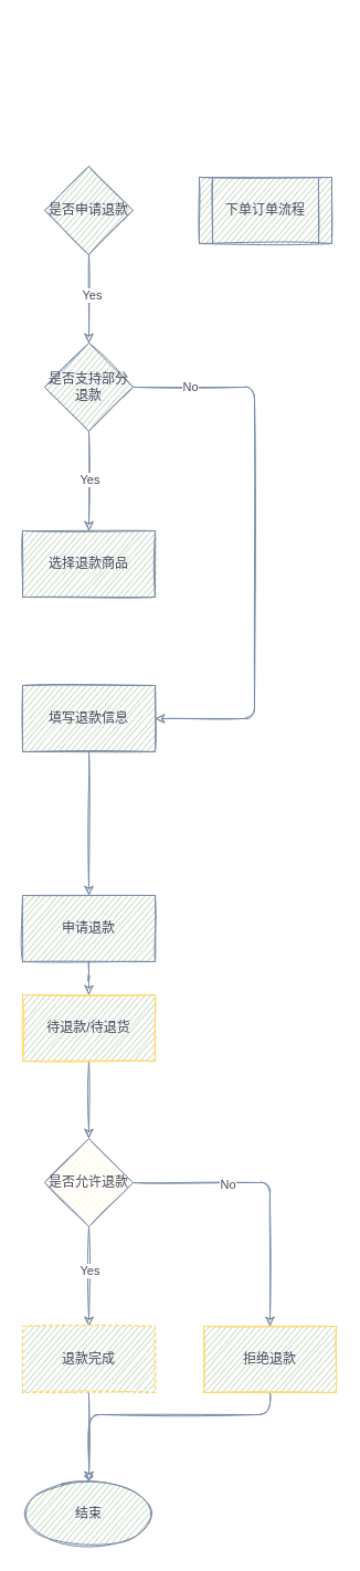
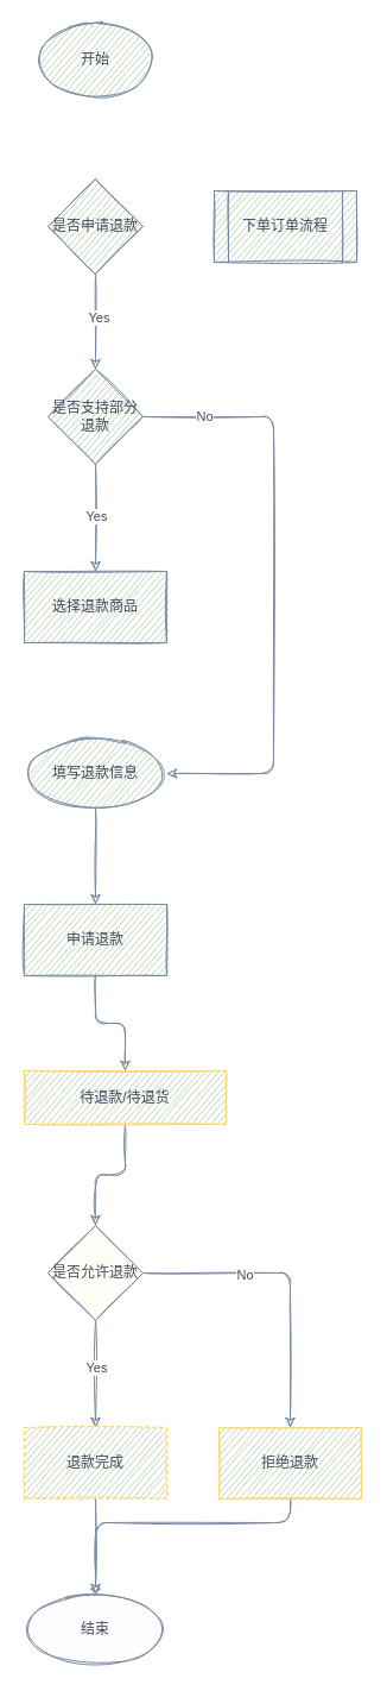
  <mxCell id="0" />
  <mxCell id="1" parent="0" />
+ <mxCell id="2" value="开始" style="strokeWidth=1;html=1;shape=mxgraph.flowchart.start_1;whiteSpace=wrap;sketch=1;fillColor=#B2C9AB;strokeColor=#788AA3;fontColor=#46495D;" vertex="1" parent="1"><mxGeometry x="30" y="20" width="100" height="60" as="geometry" /></mxCell>
  <mxCell id="3" value="" style="edgeStyle=orthogonalEdgeStyle;rounded=1;sketch=1;orthogonalLoop=1;jettySize=auto;html=1;fontColor=#46495D;strokeColor=#788AA3;" edge="1" parent="1" source="5" target="10"><mxGeometry relative="1" as="geometry" /></mxCell>
  <mxCell id="4" value="Yes" style="edgeLabel;html=1;align=center;verticalAlign=middle;resizable=0;points=[];fontColor=#46495D;" vertex="1" connectable="0" parent="3"><mxGeometry x="-0.1" y="2" relative="1" as="geometry"><mxPoint as="offset" /></mxGeometry></mxCell>
  <mxCell id="5" value="是否申请退款" style="rhombus;whiteSpace=wrap;html=1;strokeColor=#788AA3;strokeWidth=1;fillColor=#B2C9AB;sketch=1;fontColor=#46495D;" vertex="1" parent="1"><mxGeometry x="40" y="150" width="80" height="80" as="geometry" /></mxCell>
  <mxCell id="6" value="" style="edgeStyle=orthogonalEdgeStyle;rounded=1;sketch=1;orthogonalLoop=1;jettySize=auto;html=1;fontColor=#46495D;strokeColor=#788AA3;" edge="1" parent="1" source="10" target="11"><mxGeometry relative="1" as="geometry" /></mxCell>
  <mxCell id="7" value="Yes" style="edgeLabel;html=1;align=center;verticalAlign=middle;resizable=0;points=[];fontColor=#46495D;" vertex="1" connectable="0" parent="6"><mxGeometry x="-0.044" relative="1" as="geometry"><mxPoint as="offset" /></mxGeometry></mxCell>
  <mxCell id="8" style="edgeStyle=orthogonalEdgeStyle;rounded=1;sketch=1;orthogonalLoop=1;jettySize=auto;html=1;entryX=1;entryY=0.5;entryDx=0;entryDy=0;fontColor=#46495D;strokeColor=#788AA3;" edge="1" parent="1" source="10" target="14"><mxGeometry relative="1" as="geometry"><Array as="points"><mxPoint x="230" y="350" /><mxPoint x="230" y="650" /></Array></mxGeometry></mxCell>
  <mxCell id="9" value="No" style="edgeLabel;html=1;align=center;verticalAlign=middle;resizable=0;points=[];fontColor=#46495D;" vertex="1" connectable="0" parent="8"><mxGeometry x="-0.796" y="1" relative="1" as="geometry"><mxPoint as="offset" /></mxGeometry></mxCell>
  <mxCell id="10" value="是否支持部分退款" style="rhombus;whiteSpace=wrap;html=1;strokeColor=#788AA3;strokeWidth=1;fillColor=#B2C9AB;sketch=1;fontColor=#46495D;" vertex="1" parent="1"><mxGeometry x="40" y="310" width="80" height="80" as="geometry" /></mxCell>
  <mxCell id="11" value="选择退款商品" style="whiteSpace=wrap;html=1;fontColor=#46495D;strokeColor=#788AA3;strokeWidth=1;fillColor=#B2C9AB;sketch=1;" vertex="1" parent="1"><mxGeometry x="20" y="480" width="120" height="60" as="geometry" /></mxCell>
  <mxCell id="12" value="下单订单流程" style="shape=process;whiteSpace=wrap;html=1;backgroundOutline=1;fontColor=#46495D;strokeColor=#788AA3;strokeWidth=1;fillColor=#B2C9AB;sketch=1;" vertex="1" parent="1"><mxGeometry x="180" y="160" width="120" height="60" as="geometry" /></mxCell>
  <mxCell id="13" value="" style="edgeStyle=orthogonalEdgeStyle;rounded=1;sketch=1;orthogonalLoop=1;jettySize=auto;html=1;fontColor=#46495D;strokeColor=#788AA3;" edge="1" parent="1" source="14" target="27"><mxGeometry relative="1" as="geometry" /></mxCell>
- <mxCell id="14" value="填写退款信息" style="whiteSpace=wrap;html=1;fontColor=#46495D;strokeColor=#788AA3;strokeWidth=1;fillColor=#B2C9AB;sketch=1;" vertex="1" parent="1"><mxGeometry x="20" y="620" width="120" height="60" as="geometry" /></mxCell>
+ <mxCell id="14" value="填写退款信息" style="ellipse;whiteSpace=wrap;html=1;fontColor=#46495D;strokeColor=#788AA3;strokeWidth=1;fillColor=#B2C9AB;sketch=1;" vertex="1" parent="1"><mxGeometry x="20" y="620" width="120" height="60" as="geometry" /></mxCell>
  <mxCell id="15" value="" style="edgeStyle=orthogonalEdgeStyle;rounded=1;sketch=1;orthogonalLoop=1;jettySize=auto;html=1;fontColor=#46495D;strokeColor=#788AA3;" edge="1" parent="1" source="16" target="21"><mxGeometry relative="1" as="geometry" /></mxCell>
- <mxCell id="16" value="待退款/待退货" style="whiteSpace=wrap;html=1;fontColor=#46495D;strokeWidth=1;fillColor=#B2C9AB;sketch=1;strokeColor=#FFD966;" vertex="1" parent="1"><mxGeometry x="20" y="900" width="120" height="60" as="geometry" /></mxCell>
+ <mxCell id="16" value="待退款/待退货" style="whiteSpace=wrap;html=1;fontColor=#46495D;strokeWidth=1;fillColor=#B2C9AB;sketch=1;strokeColor=#FFD966;" vertex="1" parent="1"><mxGeometry x="20" y="900" width="170" height="45" as="geometry" /></mxCell>
  <mxCell id="17" value="" style="edgeStyle=orthogonalEdgeStyle;rounded=1;sketch=1;orthogonalLoop=1;jettySize=auto;html=1;fontColor=#46495D;strokeColor=#788AA3;" edge="1" parent="1" source="21" target="23"><mxGeometry relative="1" as="geometry" /></mxCell>
  <mxCell id="18" value="Yes" style="edgeLabel;html=1;align=center;verticalAlign=middle;resizable=0;points=[];fontColor=#46495D;" vertex="1" connectable="0" parent="17"><mxGeometry x="-0.133" relative="1" as="geometry"><mxPoint as="offset" /></mxGeometry></mxCell>
  <mxCell id="19" value="" style="edgeStyle=orthogonalEdgeStyle;rounded=1;sketch=1;orthogonalLoop=1;jettySize=auto;html=1;fontColor=#46495D;strokeColor=#788AA3;" edge="1" parent="1" source="21" target="25"><mxGeometry relative="1" as="geometry" /></mxCell>
  <mxCell id="20" value="No" style="edgeLabel;html=1;align=center;verticalAlign=middle;resizable=0;points=[];fontColor=#46495D;" vertex="1" connectable="0" parent="19"><mxGeometry x="-0.333" y="-1" relative="1" as="geometry"><mxPoint as="offset" /></mxGeometry></mxCell>
  <mxCell id="21" value="是否允许退款" style="rhombus;whiteSpace=wrap;html=1;fontColor=#46495D;strokeColor=#788AA3;strokeWidth=1;fillColor=#fff2cc;sketch=1;" vertex="1" parent="1"><mxGeometry x="40" y="1030" width="80" height="80" as="geometry" /></mxCell>
  <mxCell id="22" value="" style="edgeStyle=orthogonalEdgeStyle;rounded=1;sketch=1;orthogonalLoop=1;jettySize=auto;html=1;fontColor=#46495D;strokeColor=#788AA3;" edge="1" parent="1" source="23" target="28"><mxGeometry relative="1" as="geometry" /></mxCell>
  <mxCell id="23" value="退款完成" style="whiteSpace=wrap;html=1;fontColor=#46495D;strokeWidth=1;fillColor=#B2C9AB;sketch=1;strokeColor=#FFD966;dashed=1;" vertex="1" parent="1"><mxGeometry x="20" y="1200" width="120" height="60" as="geometry" /></mxCell>
  <mxCell id="24" style="edgeStyle=orthogonalEdgeStyle;rounded=1;sketch=1;orthogonalLoop=1;jettySize=auto;html=1;entryX=0.5;entryY=0;entryDx=0;entryDy=0;fontColor=#46495D;strokeColor=#788AA3;endArrow=diamond;" edge="1" parent="1" source="25" target="28"><mxGeometry relative="1" as="geometry"><Array as="points"><mxPoint x="244" y="1280" /><mxPoint x="80" y="1280" /></Array></mxGeometry></mxCell>
  <mxCell id="25" value="拒绝退款" style="whiteSpace=wrap;html=1;fontColor=#46495D;strokeWidth=1;fillColor=#B2C9AB;sketch=1;strokeColor=#FFD966;" vertex="1" parent="1"><mxGeometry x="184" y="1200" width="120" height="60" as="geometry" /></mxCell>
  <mxCell id="26" style="edgeStyle=orthogonalEdgeStyle;rounded=1;sketch=1;orthogonalLoop=1;jettySize=auto;html=1;fontColor=#46495D;strokeColor=#788AA3;" edge="1" parent="1" source="27" target="16"><mxGeometry relative="1" as="geometry" /></mxCell>
- <mxCell id="27" value="申请退款" style="whiteSpace=wrap;html=1;fontColor=#46495D;strokeColor=#788AA3;strokeWidth=1;fillColor=#B2C9AB;sketch=1;" vertex="1" parent="1"><mxGeometry x="20" y="810" width="120" height="60" as="geometry" /></mxCell>
- <mxCell id="28" value="结束" style="ellipse;whiteSpace=wrap;html=1;fontColor=#46495D;strokeColor=#788AA3;strokeWidth=1;fillColor=#B2C9AB;sketch=1;" vertex="1" parent="1"><mxGeometry x="20" y="1340" width="120" height="60" as="geometry" /></mxCell>
+ <mxCell id="27" value="申请退款" style="whiteSpace=wrap;html=1;fontColor=#46495D;strokeColor=#788AA3;strokeWidth=1;fillColor=#B2C9AB;sketch=1;" vertex="1" parent="1"><mxGeometry x="20" y="760" width="120" height="60" as="geometry" /></mxCell>
+ <mxCell id="28" value="结束" style="ellipse;whiteSpace=wrap;html=1;fontColor=#46495D;strokeColor=#788AA3;strokeWidth=1;fillColor=#f5f5f5;sketch=1;" vertex="1" parent="1"><mxGeometry x="20" y="1340" width="120" height="60" as="geometry" /></mxCell>
